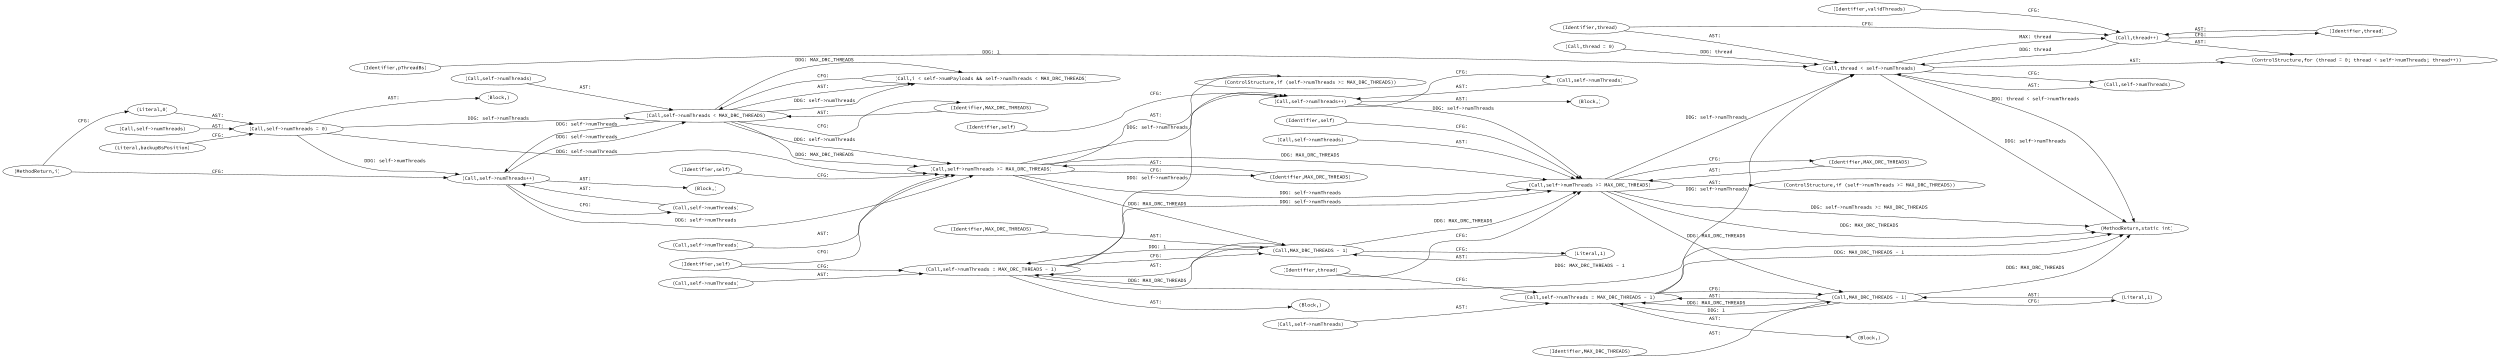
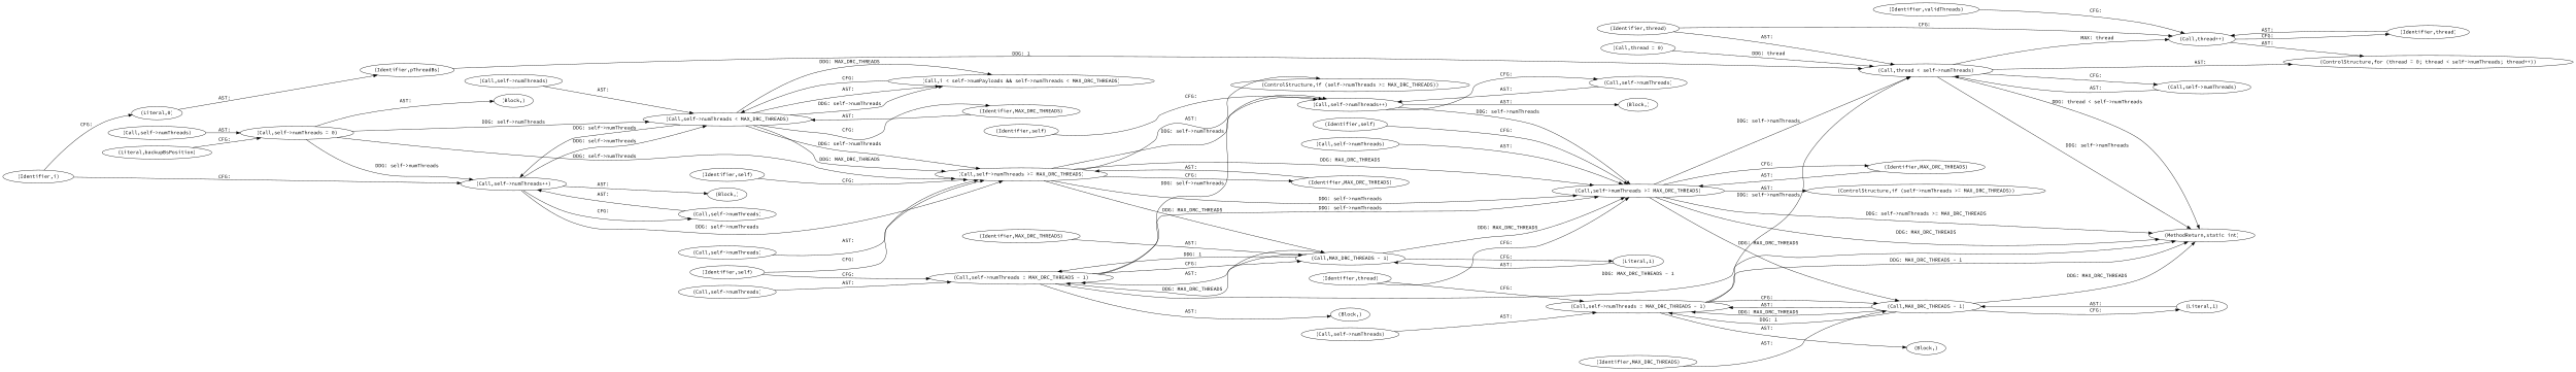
  digraph {
    fontname="Source Code Pro"
    rankdir=LR
    node [fontname="Source Code Pro"]
    edge [fontname="Source Code Pro"]
    n1 [label="(Call,self->numThreads = MAX_DRC_THREADS - 1)"]
    n2 [label="(Call,MAX_DRC_THREADS - 1)"]
    n3 [label="(Call,thread < self->numThreads)"]
    n4 [label="(Block,)"]
    n5 [label="(MethodReturn,static int)"]
    n6 [label="(Literal,1)"]
    n7 [label="(Call,thread++)"]
    n8 [label="(ControlStructure,for (thread = 0; thread < self->numThreads; thread++))"]
    n9 [label="(Call,self->numThreads)"]
    n10 [label="(Call,self->numThreads >= MAX_DRC_THREADS)"]
    n11 [label="(Identifier,MAX_DRC_THREADS)"]
    n12 [label="(ControlStructure,if (self->numThreads >= MAX_DRC_THREADS))"]
    n13 [label="(Call,self->numThreads++)"]
    n14 [label="(Call,self->numThreads)"]
    n15 [label="(Block,)"]
    n16 [label="(Call,self->numThreads = MAX_DRC_THREADS - 1)"]
    n17 [label="(Call,MAX_DRC_THREADS - 1)"]
    n18 [label="(Block,)"]
    n19 [label="(Literal,1)"]
    n20 [label="(Call,self->numThreads >= MAX_DRC_THREADS)"]
    n21 [label="(Identifier,MAX_DRC_THREADS)"]
    n22 [label="(ControlStructure,if (self->numThreads >= MAX_DRC_THREADS))"]
    n23 [label="(Call,self->numThreads++)"]
    n24 [label="(Call,self->numThreads < MAX_DRC_THREADS)"]
    n25 [label="(Block,)"]
    n26 [label="(Call,self->numThreads)"]
    n27 [label="(Call,i < self->numPayloads && self->numThreads < MAX_DRC_THREADS)"]
    n28 [label="(Identifier,MAX_DRC_THREADS)"]
    n29 [label="(Call,self->numThreads = 0)"]
    n30 [label="(Block,)"]
    n31 [label="(Literal,0)"]
    n32 [label="(Identifier,thread)"]
    n33 [label="(Identifier,self)"]
    n34 [label="(Call,self->numThreads)"]
    n35 [label="(Identifier,pThreadBs)"]
    n36 [label="(Identifier,validThreads)"]
    n37 [label="(Identifier,MAX_DRC_THREADS)"]
    n38 [label="(Identifier,self)"]
    n39 [label="(Call,self->numThreads)"]
    n40 [label="(Identifier,thread)"]
    n41 [label="(Call,self->numThreads)"]
    n42 [label="(Call,self->numThreads)"]
    n43 [label="(Call,self->numThreads)"]
-   n44 [label="(MethodReturn,i)"]
+   n44 [label="(Identifier,i)"]
    n45 [label="(Identifier,MAX_DRC_THREADS)"]
    n46 [label="(Identifier,self)"]
    n47 [label="(Call,thread = 0)"]
    n48 [label="(Literal,backupBsPosition)"]
    n49 [label="(Identifier,self)"]
    n50 [label="(Call,self->numThreads)"]
    n51 [label="(Identifier,thread)"]
    n1 -> n2 [label="CFG: "]
    n1 -> n3 [label="DDG: self->numThreads"]
    n1 -> n4 [label="AST: "]
    n1 -> n5 [label="DDG: MAX_DRC_THREADS - 1"]
    n2 -> n1 [label="AST: "]
    n2 -> n1 [label="DDG: MAX_DRC_THREADS"]
    n2 -> n1 [label="DDG: 1"]
    n2 -> n5 [label="DDG: MAX_DRC_THREADS"]
    n2 -> n6 [label="CFG: "]
    n3 -> n5 [label="DDG: self->numThreads"]
    n3 -> n5 [label="DDG: thread < self->numThreads"]
    n3 -> n7 [label="MAX: thread"]
    n3 -> n8 [label="AST: "]
    n3 -> n9 [label="CFG: "]
    n6 -> n2 [label="AST: "]
-   n7 -> n3 [label="DDG: thread"]
    n7 -> n8 [label="AST: "]
    n7 -> n32 [label="CFG: "]
    n9 -> n3 [label="AST: "]
    n10 -> n2 [label="DDG: MAX_DRC_THREADS"]
    n10 -> n3 [label="DDG: self->numThreads"]
    n10 -> n5 [label="DDG: MAX_DRC_THREADS"]
    n10 -> n5 [label="DDG: self->numThreads >= MAX_DRC_THREADS"]
    n10 -> n11 [label="CFG: "]
    n10 -> n12 [label="AST: "]
    n11 -> n10 [label="AST: "]
    n13 -> n10 [label="DDG: self->numThreads"]
    n13 -> n14 [label="CFG: "]
    n13 -> n15 [label="AST: "]
    n14 -> n13 [label="AST: "]
    n16 -> n5 [label="DDG: MAX_DRC_THREADS - 1"]
    n16 -> n10 [label="DDG: self->numThreads"]
    n16 -> n13 [label="DDG: self->numThreads"]
    n16 -> n17 [label="CFG: "]
    n16 -> n18 [label="AST: "]
    n17 -> n10 [label="DDG: MAX_DRC_THREADS"]
    n17 -> n16 [label="AST: "]
    n17 -> n16 [label="DDG: MAX_DRC_THREADS"]
    n17 -> n16 [label="DDG: 1"]
    n17 -> n19 [label="CFG: "]
    n19 -> n17 [label="AST: "]
    n20 -> n10 [label="DDG: self->numThreads"]
    n20 -> n10 [label="DDG: MAX_DRC_THREADS"]
    n20 -> n13 [label="DDG: self->numThreads"]
    n20 -> n17 [label="DDG: MAX_DRC_THREADS"]
    n20 -> n21 [label="CFG: "]
    n20 -> n22 [label="AST: "]
    n21 -> n20 [label="AST: "]
    n23 -> n20 [label="DDG: self->numThreads"]
    n23 -> n24 [label="DDG: self->numThreads"]
    n23 -> n25 [label="AST: "]
    n23 -> n26 [label="CFG: "]
    n24 -> n20 [label="DDG: self->numThreads"]
    n24 -> n20 [label="DDG: MAX_DRC_THREADS"]
    n24 -> n23 [label="DDG: self->numThreads"]
    n24 -> n27 [label="AST: "]
    n24 -> n27 [label="DDG: self->numThreads"]
    n24 -> n27 [label="DDG: MAX_DRC_THREADS"]
    n24 -> n28 [label="CFG: "]
    n26 -> n23 [label="AST: "]
    n27 -> n24 [label="CFG: "]
    n28 -> n24 [label="AST: "]
    n29 -> n20 [label="DDG: self->numThreads"]
    n29 -> n23 [label="DDG: self->numThreads"]
    n29 -> n24 [label="DDG: self->numThreads"]
    n29 -> n30 [label="AST: "]
-   n31 -> n29 [label="AST: "]
+   n31 -> n35 [label="AST: "]
    n32 -> n7 [label="AST: "]
    n33 -> n16 [label="CFG: "]
    n33 -> n20 [label="CFG: "]
    n34 -> n20 [label="AST: "]
    n35 -> n3 [label="DDG: 1"]
    n36 -> n7 [label="CFG: "]
    n37 -> n17 [label="AST: "]
    n38 -> n20 [label="CFG: "]
    n39 -> n10 [label="AST: "]
    n40 -> n3 [label="AST: "]
    n40 -> n7 [label="CFG: "]
    n41 -> n29 [label="AST: "]
    n42 -> n16 [label="AST: "]
    n43 -> n24 [label="AST: "]
    n44 -> n23 [label="CFG: "]
    n44 -> n31 [label="CFG: "]
    n45 -> n2 [label="AST: "]
    n46 -> n10 [label="CFG: "]
    n47 -> n3 [label="DDG: thread"]
    n48 -> n29 [label="CFG: "]
    n49 -> n13 [label="CFG: "]
    n50 -> n1 [label="AST: "]
    n51 -> n1 [label="CFG: "]
    n51 -> n10 [label="CFG: "]
  }
